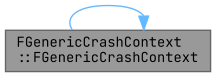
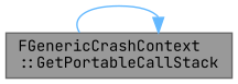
  digraph {
    rankdir=LR
    fontname="JetBrains Mono"
-   n1 [color=gray40 fillcolor=grey60 fontcolor=black fontname="JetBrains Mono" fontsize=10 height=0.2 label="FGenericCrashContext\l::FGenericCrashContext" shape=box style=filled width=0.4]
+   n1 [color=gray40 fillcolor=grey60 fontcolor=black fontname="JetBrains Mono" fontsize=10 height=0.2 label="FGenericCrashContext\l::GetPortableCallStack" shape=box style=filled width=0.4]
    n1 -> n1 [color=steelblue1 fontname="JetBrains Mono" fontsize=10 labelfontname=Helvetica labelfontsize=10 style=solid]
  }
